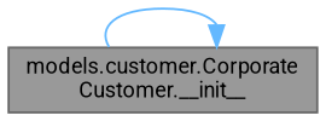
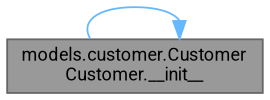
  digraph {
    rankdir=LR
    fontname=Roboto
-   n1 [color=gray40 fillcolor=grey60 fontcolor=black fontname=Roboto fontsize=10 height=0.2 label="models.customer.Corporate\lCustomer.__init__" shape=box style=filled width=0.4]
+   n1 [color=gray40 fillcolor=grey60 fontcolor=black fontname=Roboto fontsize=10 height=0.2 label="models.customer.Customer\lCustomer.__init__" shape=box style=filled width=0.4]
    n1 -> n1 [color=steelblue1 fontname=Roboto fontsize=10 labelfontname=Helvetica labelfontsize=10 style=solid]
  }
